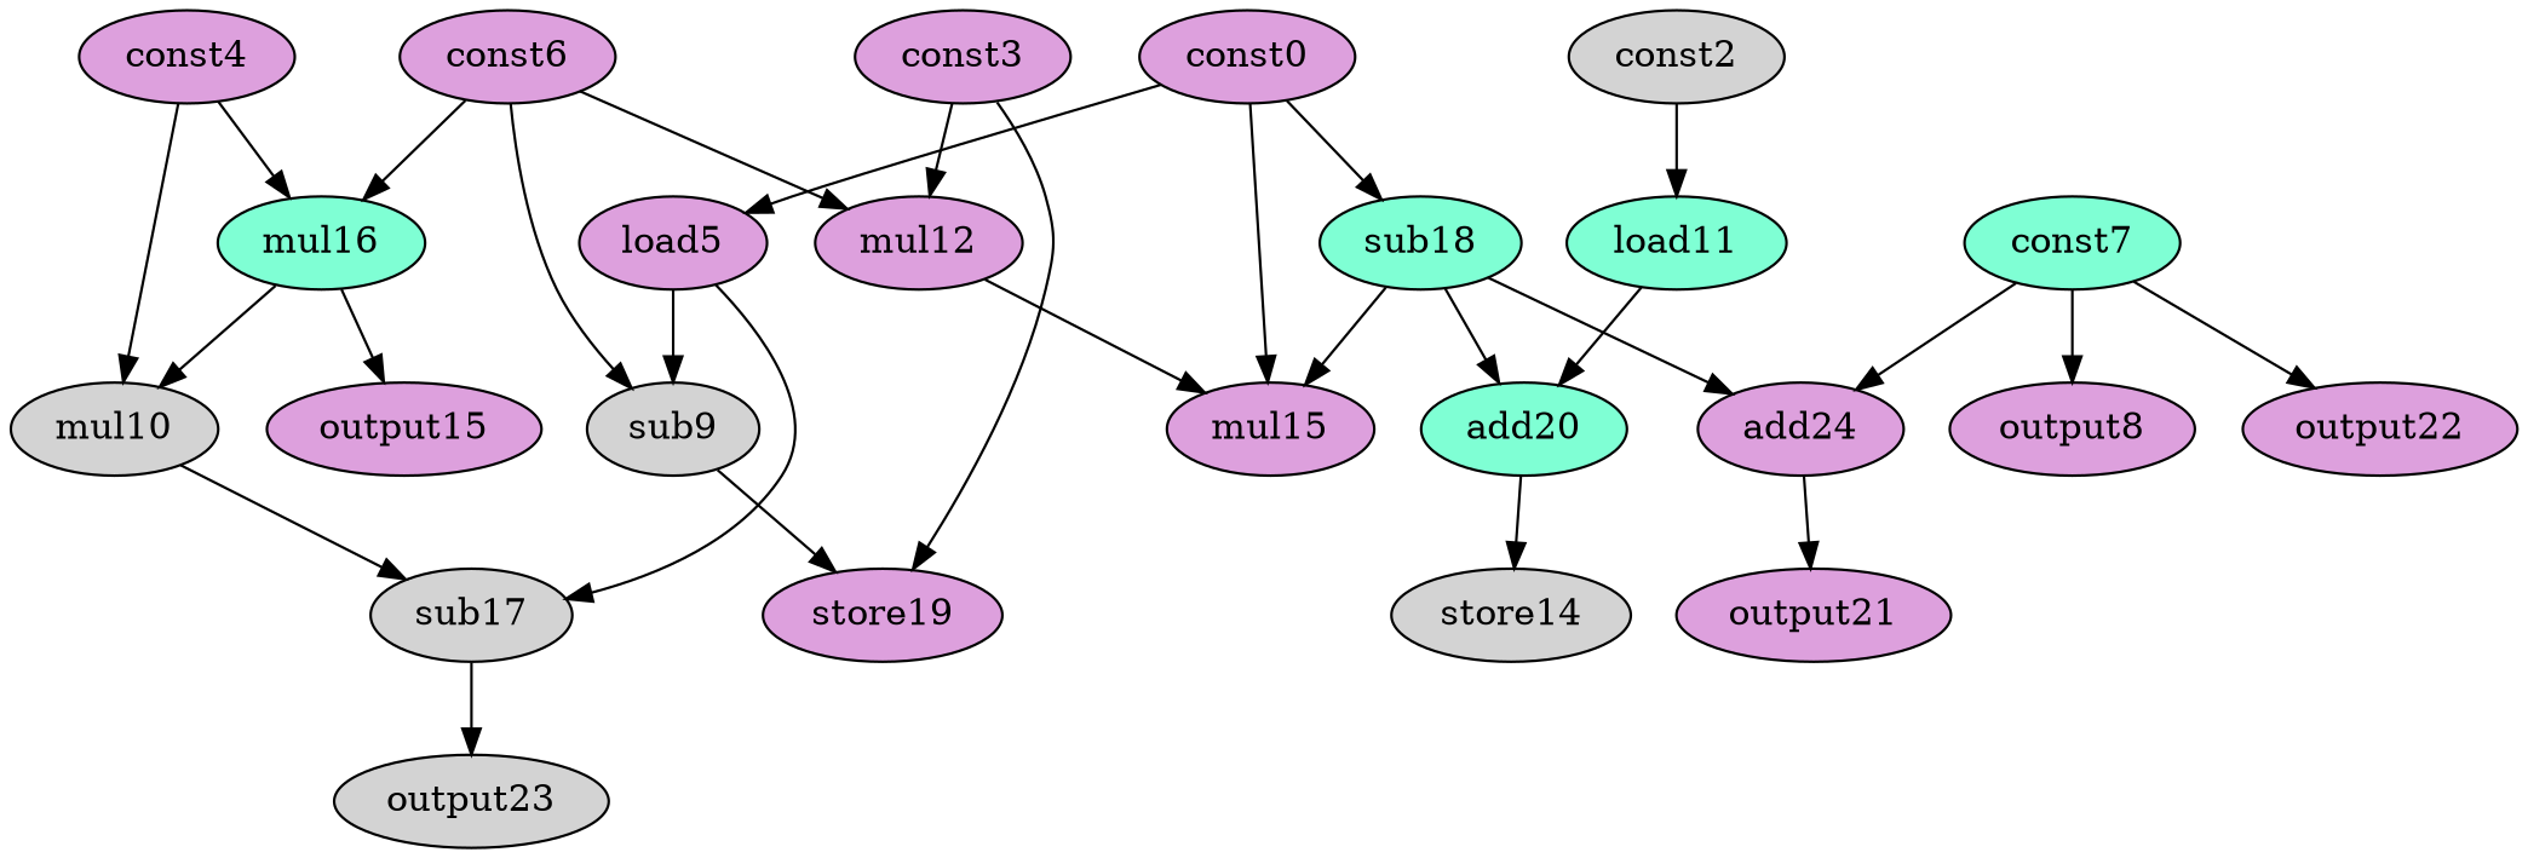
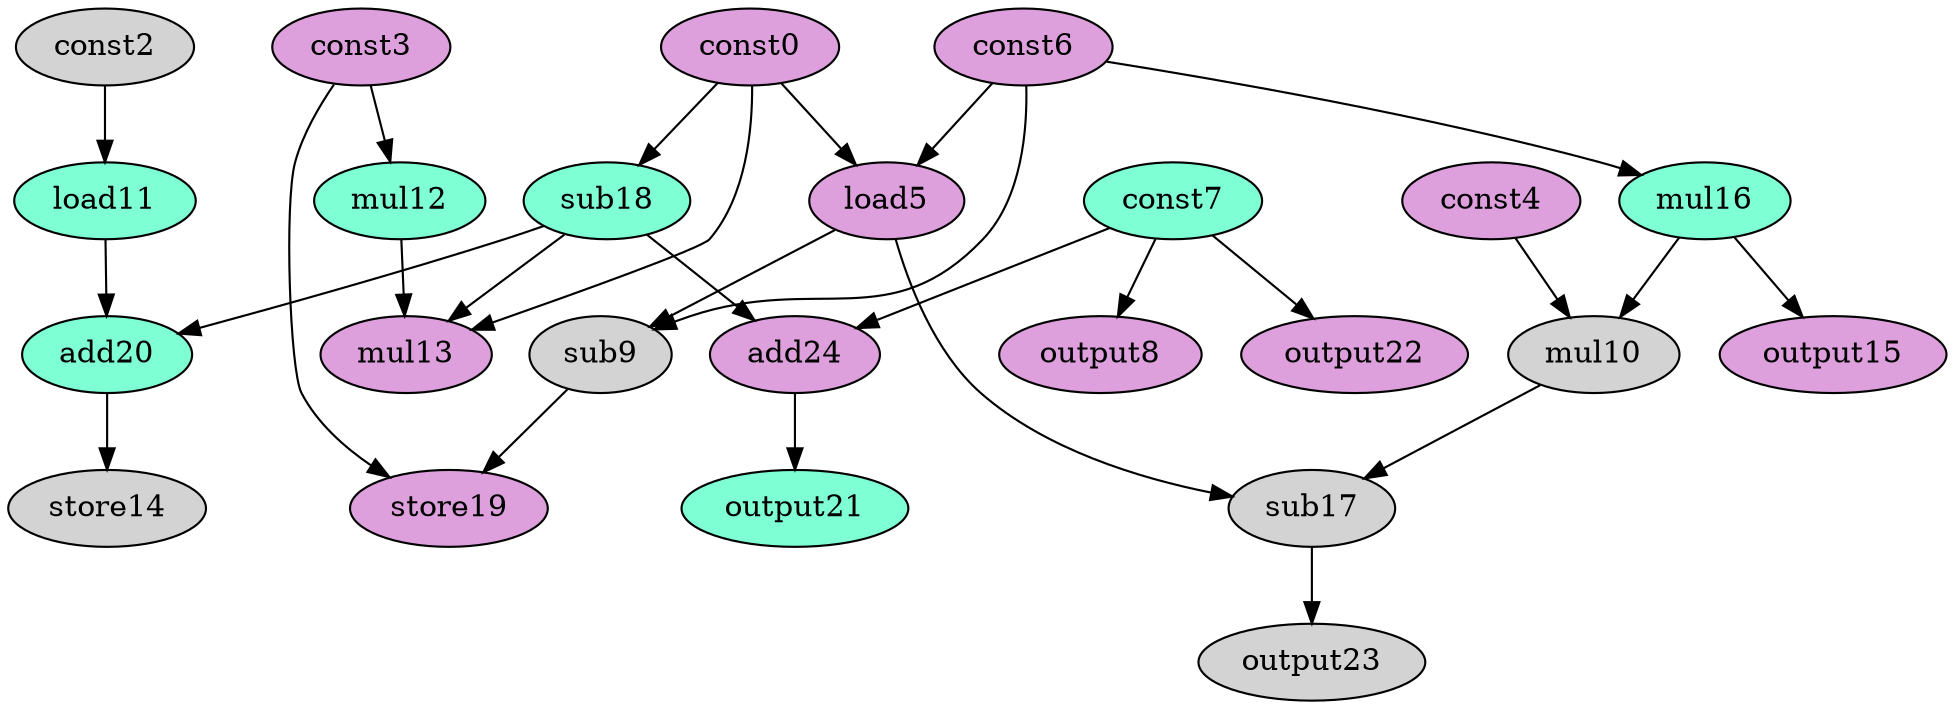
  digraph {
    node [fillcolor=plum opcode=const style=filled]
    edge [operand=0]
    load5 [opcode=load]
    const0
-   mul13 [opcode=mul label=mul15]
+   mul13 [opcode=mul]
    sub18 [fillcolor=aquamarine opcode=sub]
    sub9 [fillcolor=lightgrey opcode=sub]
    sub17 [fillcolor=lightgrey opcode=sub]
    add24 [opcode=add]
    add20 [fillcolor=aquamarine opcode=add]
    store14 [fillcolor=lightgrey opcode=store]
    const2 [fillcolor=lightgrey]
    load11 [fillcolor=aquamarine opcode=load]
-   mul12 [opcode=mul]
+   mul12 [fillcolor=aquamarine opcode=mul]
    const3
    store19 [opcode=store]
    mul10 [fillcolor=lightgrey opcode=mul]
    const4
    mul16 [fillcolor=aquamarine opcode=mul]
    output15 [opcode=output]
    output23 [fillcolor=lightgrey opcode=output]
    const6
    const7 [fillcolor=aquamarine]
    output8 [opcode=output]
    output22 [opcode=output]
-   output21 [opcode=output]
+   output21 [fillcolor=aquamarine opcode=output]
    load5 -> sub9
    load5 -> sub17 [operand=1]
    const0 -> load5
    const0 -> mul13
    const0 -> sub18
    sub18 -> mul13 [operand=1]
    sub18 -> add24
    sub18 -> add20
    sub9 -> store19
    sub17 -> output23
    add24 -> output21
    add20 -> store14 [operand=1]
    const2 -> load11
    load11 -> add20 [operand=1]
    mul12 -> mul13 [operand=1]
    const3 -> mul12
    const3 -> store19 [operand=1]
    mul10 -> sub17
    const4 -> mul10 [operand=1]
-   const4 -> mul16
    mul16 -> mul10
    mul16 -> output15
    const6 -> sub9 [operand=1]
-   const6 -> mul12 [operand=1]
+   const6 -> load5 [operand=1]
    const6 -> mul16 [operand=1]
    const7 -> add24 [operand=1]
    const7 -> output8
    const7 -> output22
  }
